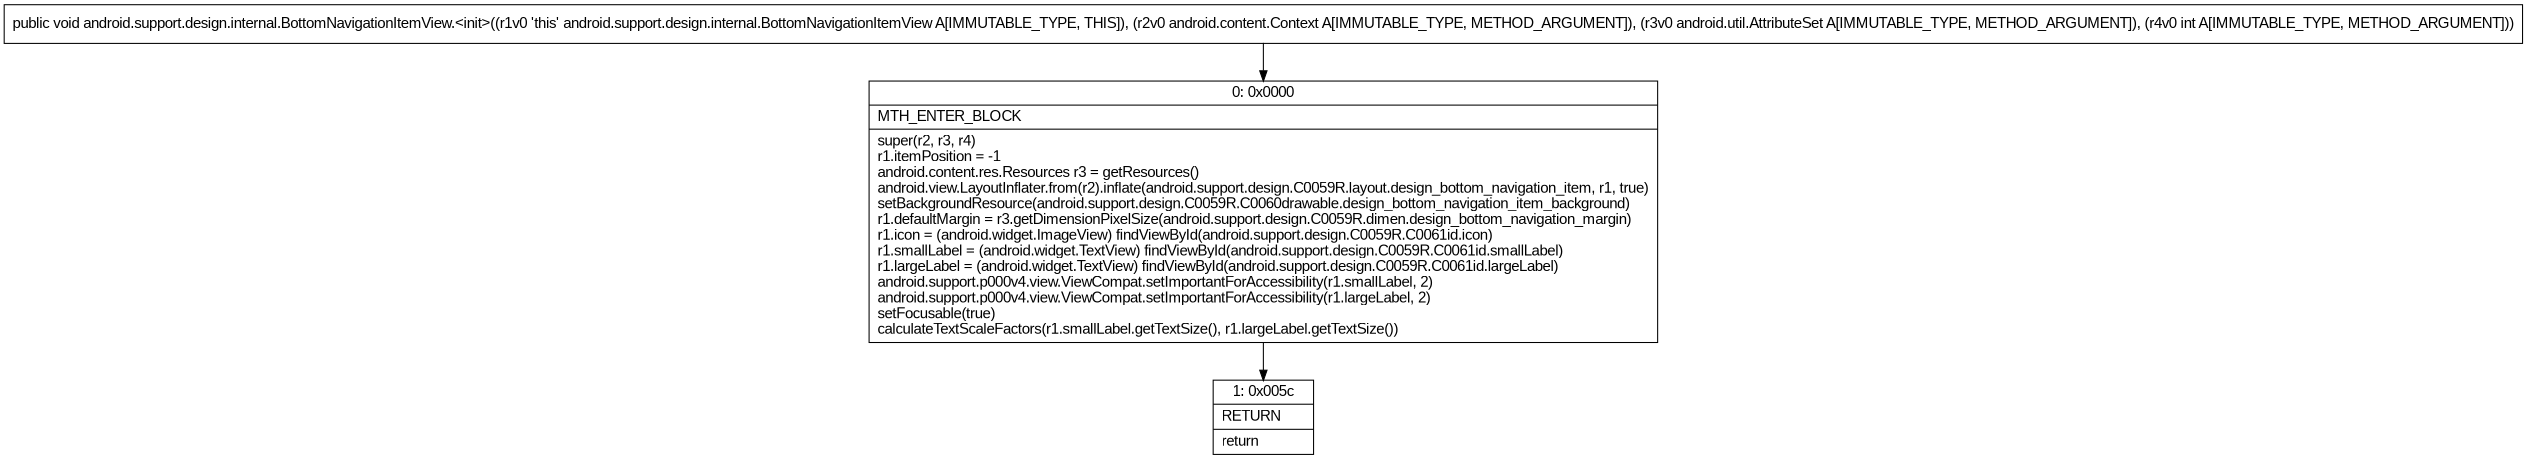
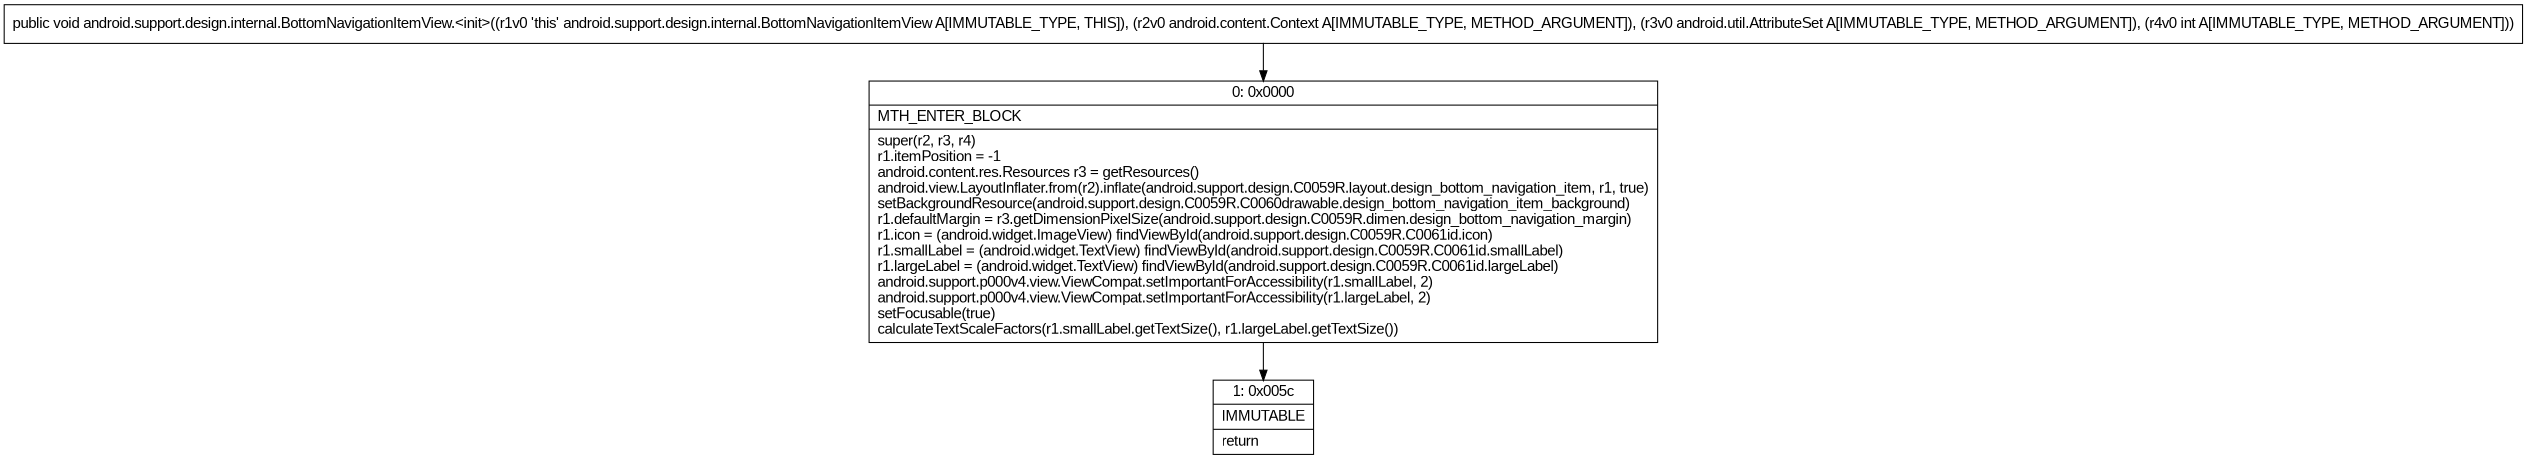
  digraph {
    fontname="Liberation Sans"
    node [shape=record fontname="Liberation Sans"]
    edge [fontname="Liberation Sans"]
    n1 [label="{0\:\ 0x0000|MTH_ENTER_BLOCK\l|super(r2, r3, r4)\lr1.itemPosition = \-1\landroid.content.res.Resources r3 = getResources()\landroid.view.LayoutInflater.from(r2).inflate(android.support.design.C0059R.layout.design_bottom_navigation_item, r1, true)\lsetBackgroundResource(android.support.design.C0059R.C0060drawable.design_bottom_navigation_item_background)\lr1.defaultMargin = r3.getDimensionPixelSize(android.support.design.C0059R.dimen.design_bottom_navigation_margin)\lr1.icon = (android.widget.ImageView) findViewById(android.support.design.C0059R.C0061id.icon)\lr1.smallLabel = (android.widget.TextView) findViewById(android.support.design.C0059R.C0061id.smallLabel)\lr1.largeLabel = (android.widget.TextView) findViewById(android.support.design.C0059R.C0061id.largeLabel)\landroid.support.p000v4.view.ViewCompat.setImportantForAccessibility(r1.smallLabel, 2)\landroid.support.p000v4.view.ViewCompat.setImportantForAccessibility(r1.largeLabel, 2)\lsetFocusable(true)\lcalculateTextScaleFactors(r1.smallLabel.getTextSize(), r1.largeLabel.getTextSize())\l}"]
-   n2 [label="{1\:\ 0x005c|RETURN\l|return\l}"]
+   n2 [label="{1\:\ 0x005c|IMMUTABLE\l|return\l}"]
    n3 [label="{public void android.support.design.internal.BottomNavigationItemView.\<init\>((r1v0 'this' android.support.design.internal.BottomNavigationItemView A[IMMUTABLE_TYPE, THIS]), (r2v0 android.content.Context A[IMMUTABLE_TYPE, METHOD_ARGUMENT]), (r3v0 android.util.AttributeSet A[IMMUTABLE_TYPE, METHOD_ARGUMENT]), (r4v0 int A[IMMUTABLE_TYPE, METHOD_ARGUMENT])) }"]
    n1 -> n2
    n3 -> n1
  }
